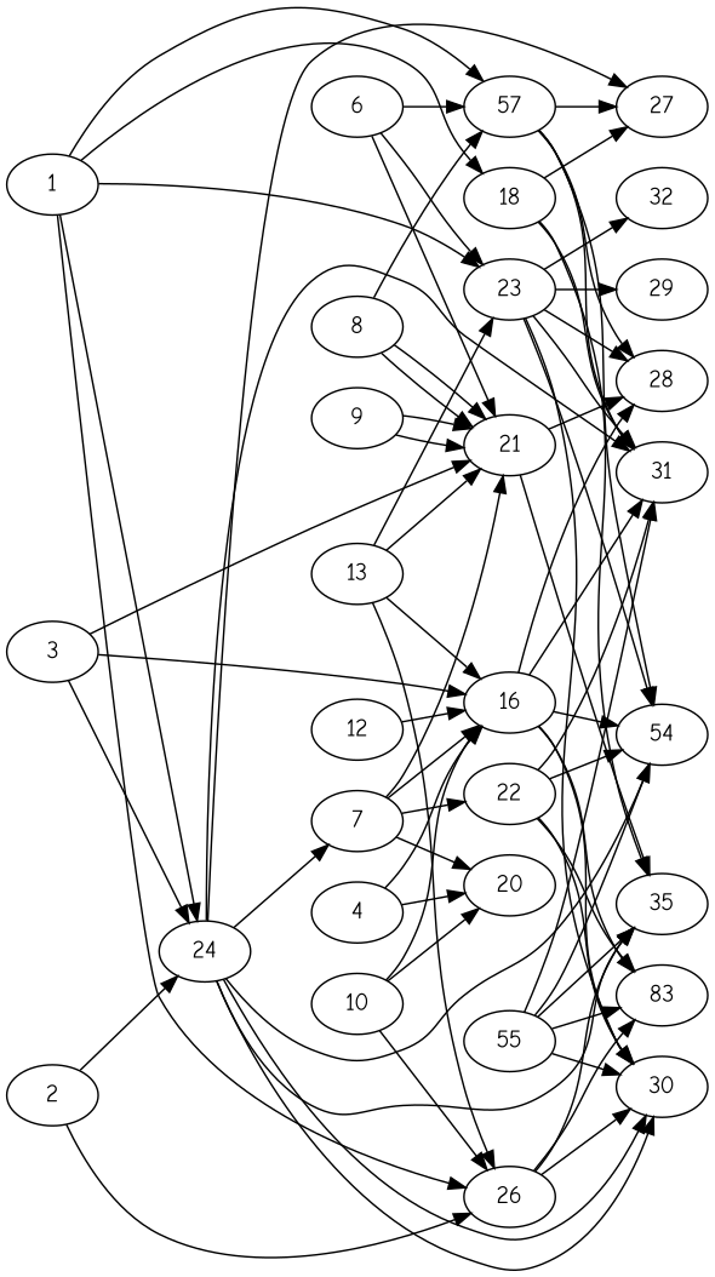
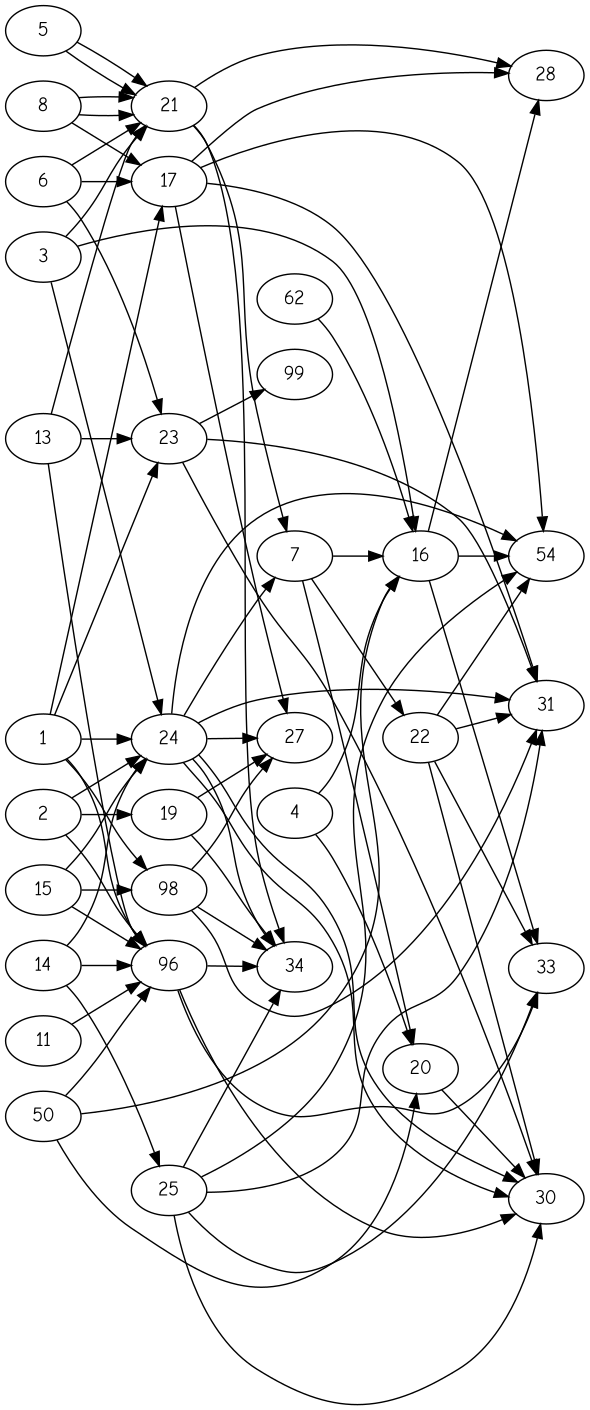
  digraph {
    fontname="Comic Neue"
    rankdir=LR
    node [alpha=0.13 fontname="Comic Neue"]
    edge [fontname="Comic Neue"]
    1 [alpha=0.15 expect_size=14039992964318222]
-   17 [alpha=0.06 expect_size=5491961423097025 label=57]
-   18 [alpha=0.14 expect_size=8707108060287631]
+   17 [alpha=0.06 expect_size=5491961423097025]
+   18 [alpha=0.14 expect_size=8707108060287631 label=98]
    23 [alpha=0.07 expect_size=4973329752568074]
    24 [expect_size=271175054303707872]
-   26 [expect_size=393589069818319808]
+   26 [expect_size=393589069818319808 label=96]
    28 [alpha=0.06 expect_size=216037648085691104]
    31 [alpha=0.20 expect_size=33556385812200940]
    n9 [alpha=0.18 expect_size=640604836131050624 label=54]
    27 [alpha=0.15 expect_size=262904326063895808]
-   35 [alpha=0.09 expect_size=34669904653960871936]
+   35 [alpha=0.09 expect_size=34669904653960871936 label=34]
    30 [alpha=0.18 expect_size=28002583489695480]
-   29 [expect_size=301790392286523162624]
-   32 [alpha=0.16 expect_size=1111842144017387520]
+   29 [expect_size=301790392286523162624 label=99]
    7 [alpha=0.10 expect_size=4693226728456192000]
-   33 [alpha=0.05 expect_size=2089964298620310126592 label=83]
+   33 [alpha=0.05 expect_size=2089964298620310126592]
    2 [alpha=0.01 expect_size=10744330922754048000]
+   19 [alpha=0.01 expect_size=3571255374603882]
    3 [alpha=0.12 expect_size=1029744797948201216]
    16 [alpha=0.20 expect_size=50592580233888248]
    21 [alpha=0.03 expect_size=3183505458593792000]
    4 [alpha=0.17 expect_size=487699803456670848]
    20 [alpha=0.06 expect_size=316957080157083926528]
    6 [alpha=0.09 expect_size=21235093338717092]
    22 [expect_size=144146791927884416]
    8 [alpha=0.07 expect_size=12049096626202932]
-   9 [alpha=0.19 expect_size=1495063239317895774208]
-   10 [alpha=0.14 expect_size=1874246103419846656000]
-   12 [alpha=0.02 expect_size=11559562649865216]
+   9 [alpha=0.19 expect_size=1495063239317895774208 label=5]
+   10 [alpha=0.14 expect_size=1874246103419846656000 label=50]
+   11 [alpha=0.19 expect_size=5883893039318938]
+   12 [alpha=0.02 expect_size=11559562649865216 label=62]
    13 [alpha=0.11 expect_size=1362426195374768128000]
-   25 [alpha=0.09 expect_size=43994462388527032 label=55]
+   14 [alpha=0.03 expect_size=8348407071749701632]
+   25 [alpha=0.09 expect_size=43994462388527032]
+   15 [alpha=0.18 expect_size=300694700296643805184]
    1 -> 17
    1 -> 18
    1 -> 23
    1 -> 24
    1 -> 26
    17 -> 28
    17 -> 31
    17 -> n9
    17 -> 27
    18 -> 31
    18 -> 27
    18 -> 35
-   23 -> 28
    23 -> 31
-   23 -> n9
    23 -> 30
    23 -> 29
-   23 -> 32
    24 -> 31
    24 -> n9
    24 -> 27
    24 -> 35
    24 -> 30
    24 -> 30
    24 -> 7
    26 -> 35
    26 -> 30
    26 -> 33
    7 -> 16
-   7 -> 21
+   21 -> 7
    7 -> 20
    7 -> 22
    2 -> 24
    2 -> 26
+   2 -> 19
+   19 -> 27
+   19 -> 35
    3 -> 24
    3 -> 16
    3 -> 21
    16 -> 28
-   16 -> 31
    16 -> n9
-   16 -> 30
+   20 -> 30
    16 -> 33
    21 -> 28
    21 -> 35
    4 -> 16
    4 -> 20
    6 -> 17
    6 -> 23
    6 -> 21
    22 -> 31
    22 -> n9
    22 -> 30
    22 -> 33
    8 -> 17
    8 -> 21
    8 -> 21
    9 -> 21
    9 -> 21
    10 -> 26
    10 -> 16
    10 -> 20
+   11 -> 26
    12 -> 16
    13 -> 23
    13 -> 26
-   13 -> 16
    13 -> 21
+   14 -> 24
+   14 -> 26
+   14 -> 25
    25 -> 31
    25 -> n9
    25 -> 35
    25 -> 30
    25 -> 33
+   15 -> 18
+   15 -> 24
+   15 -> 26
  }
